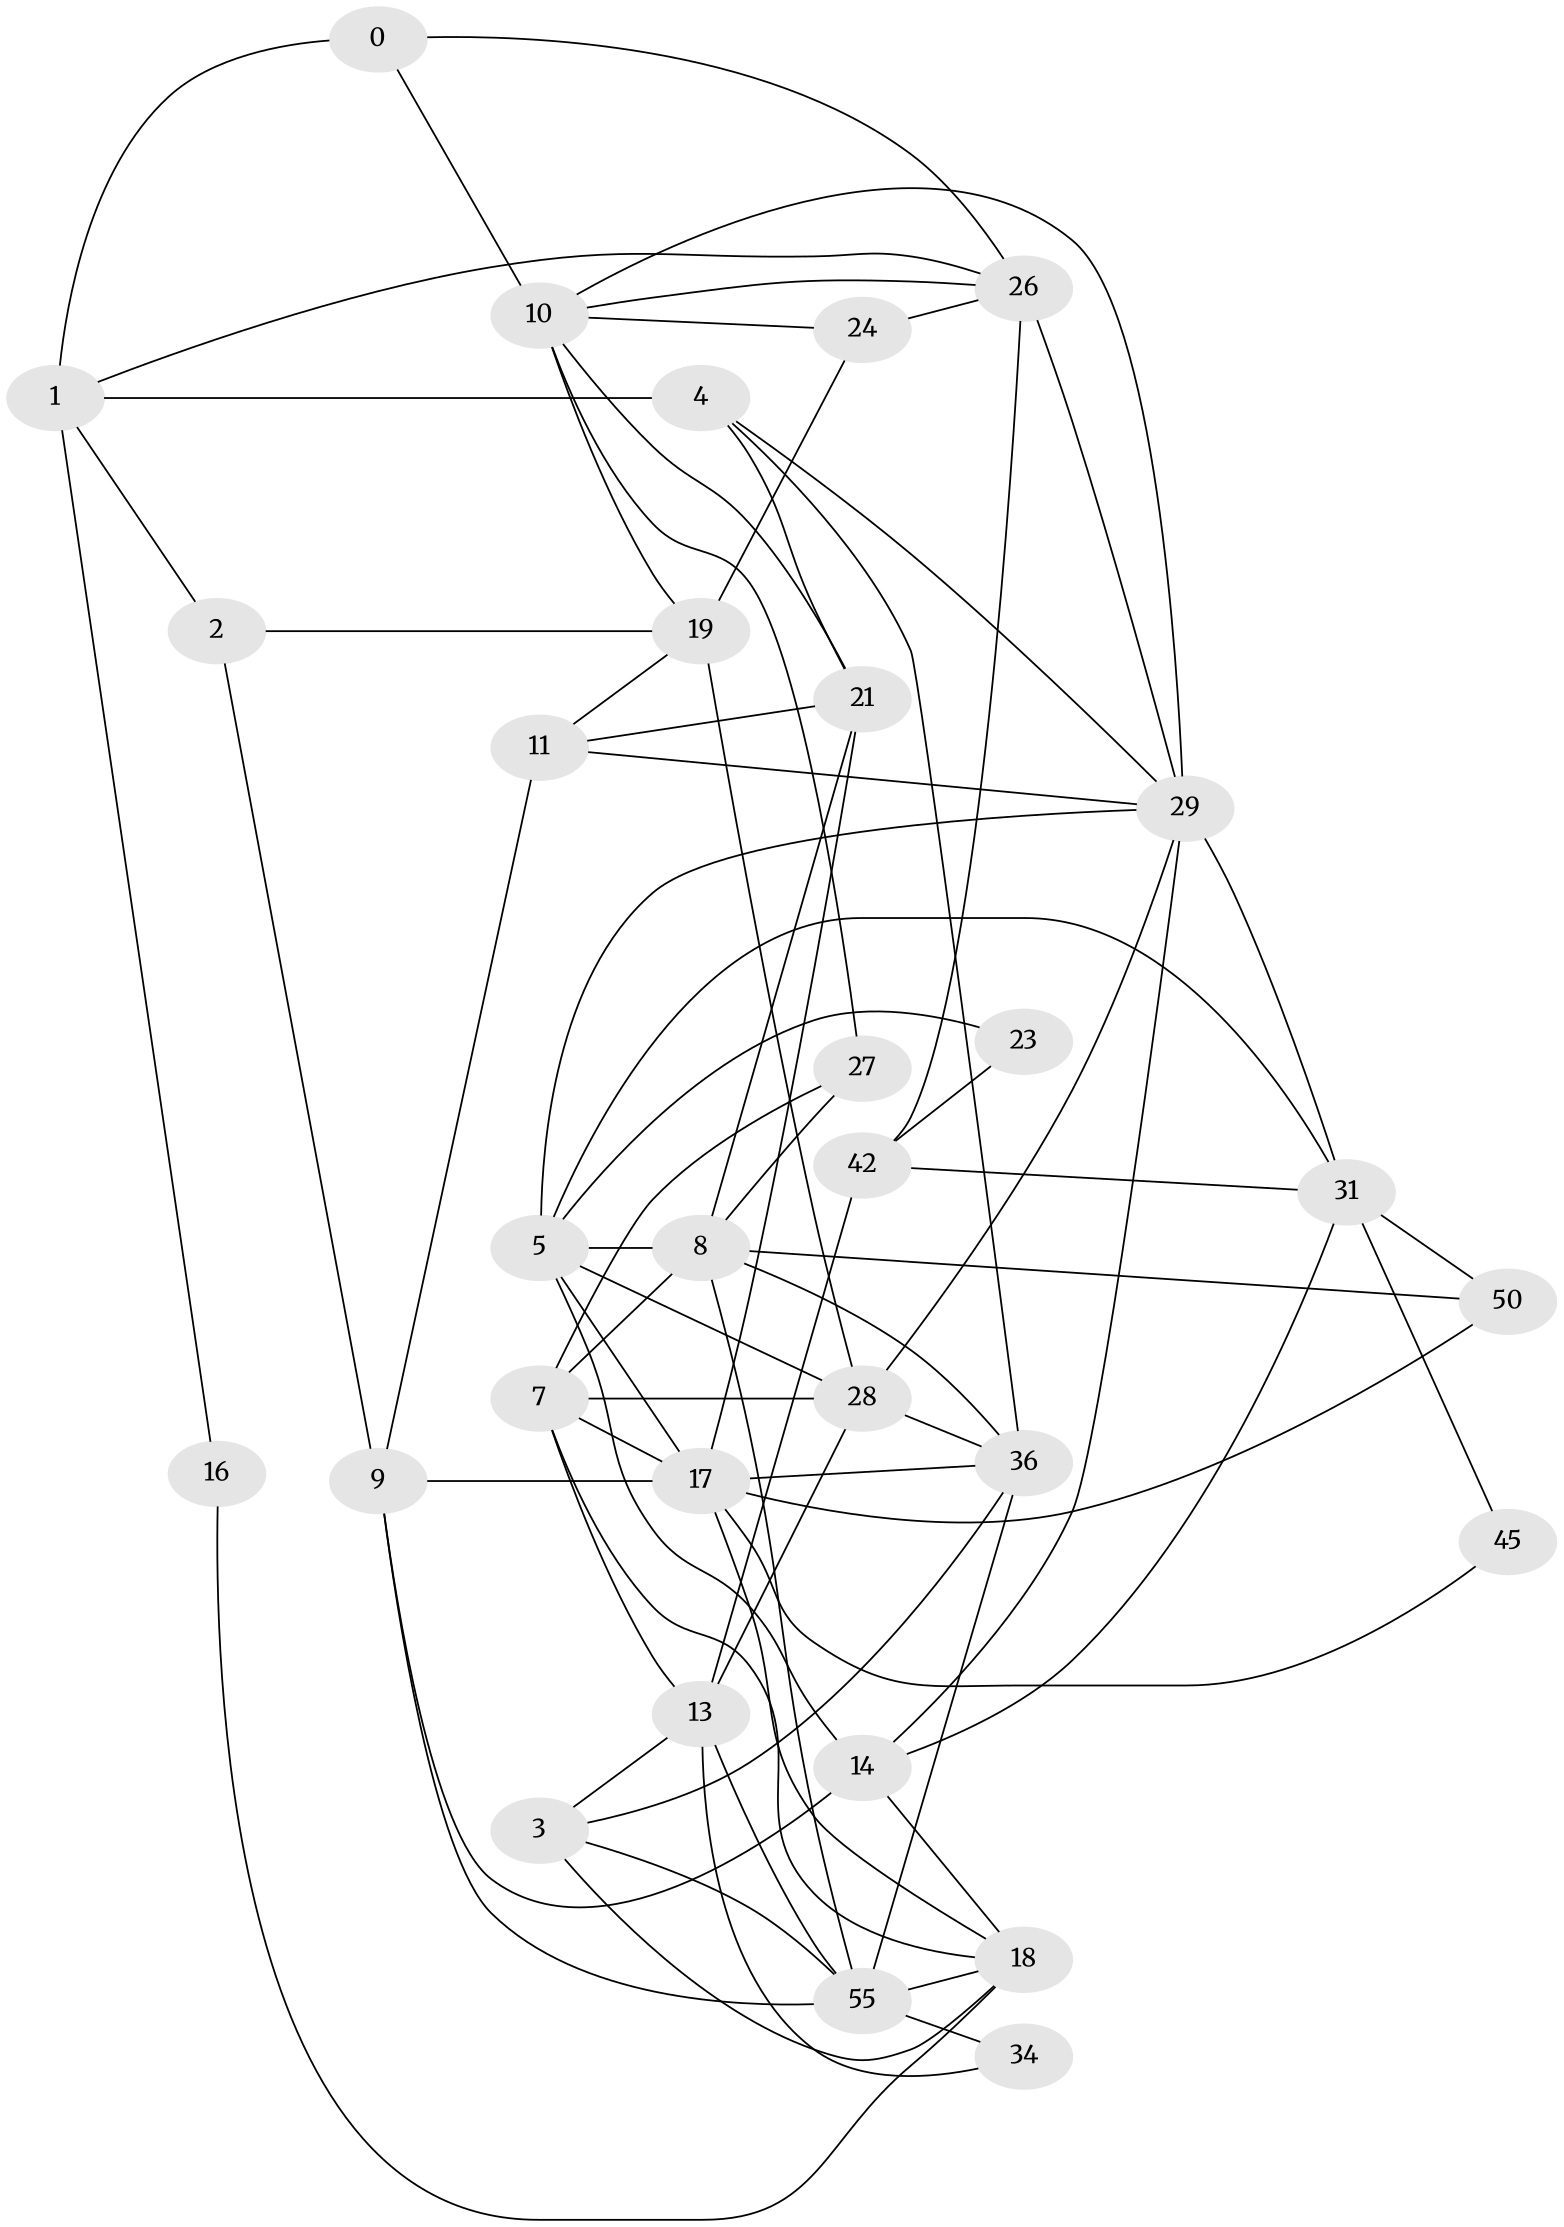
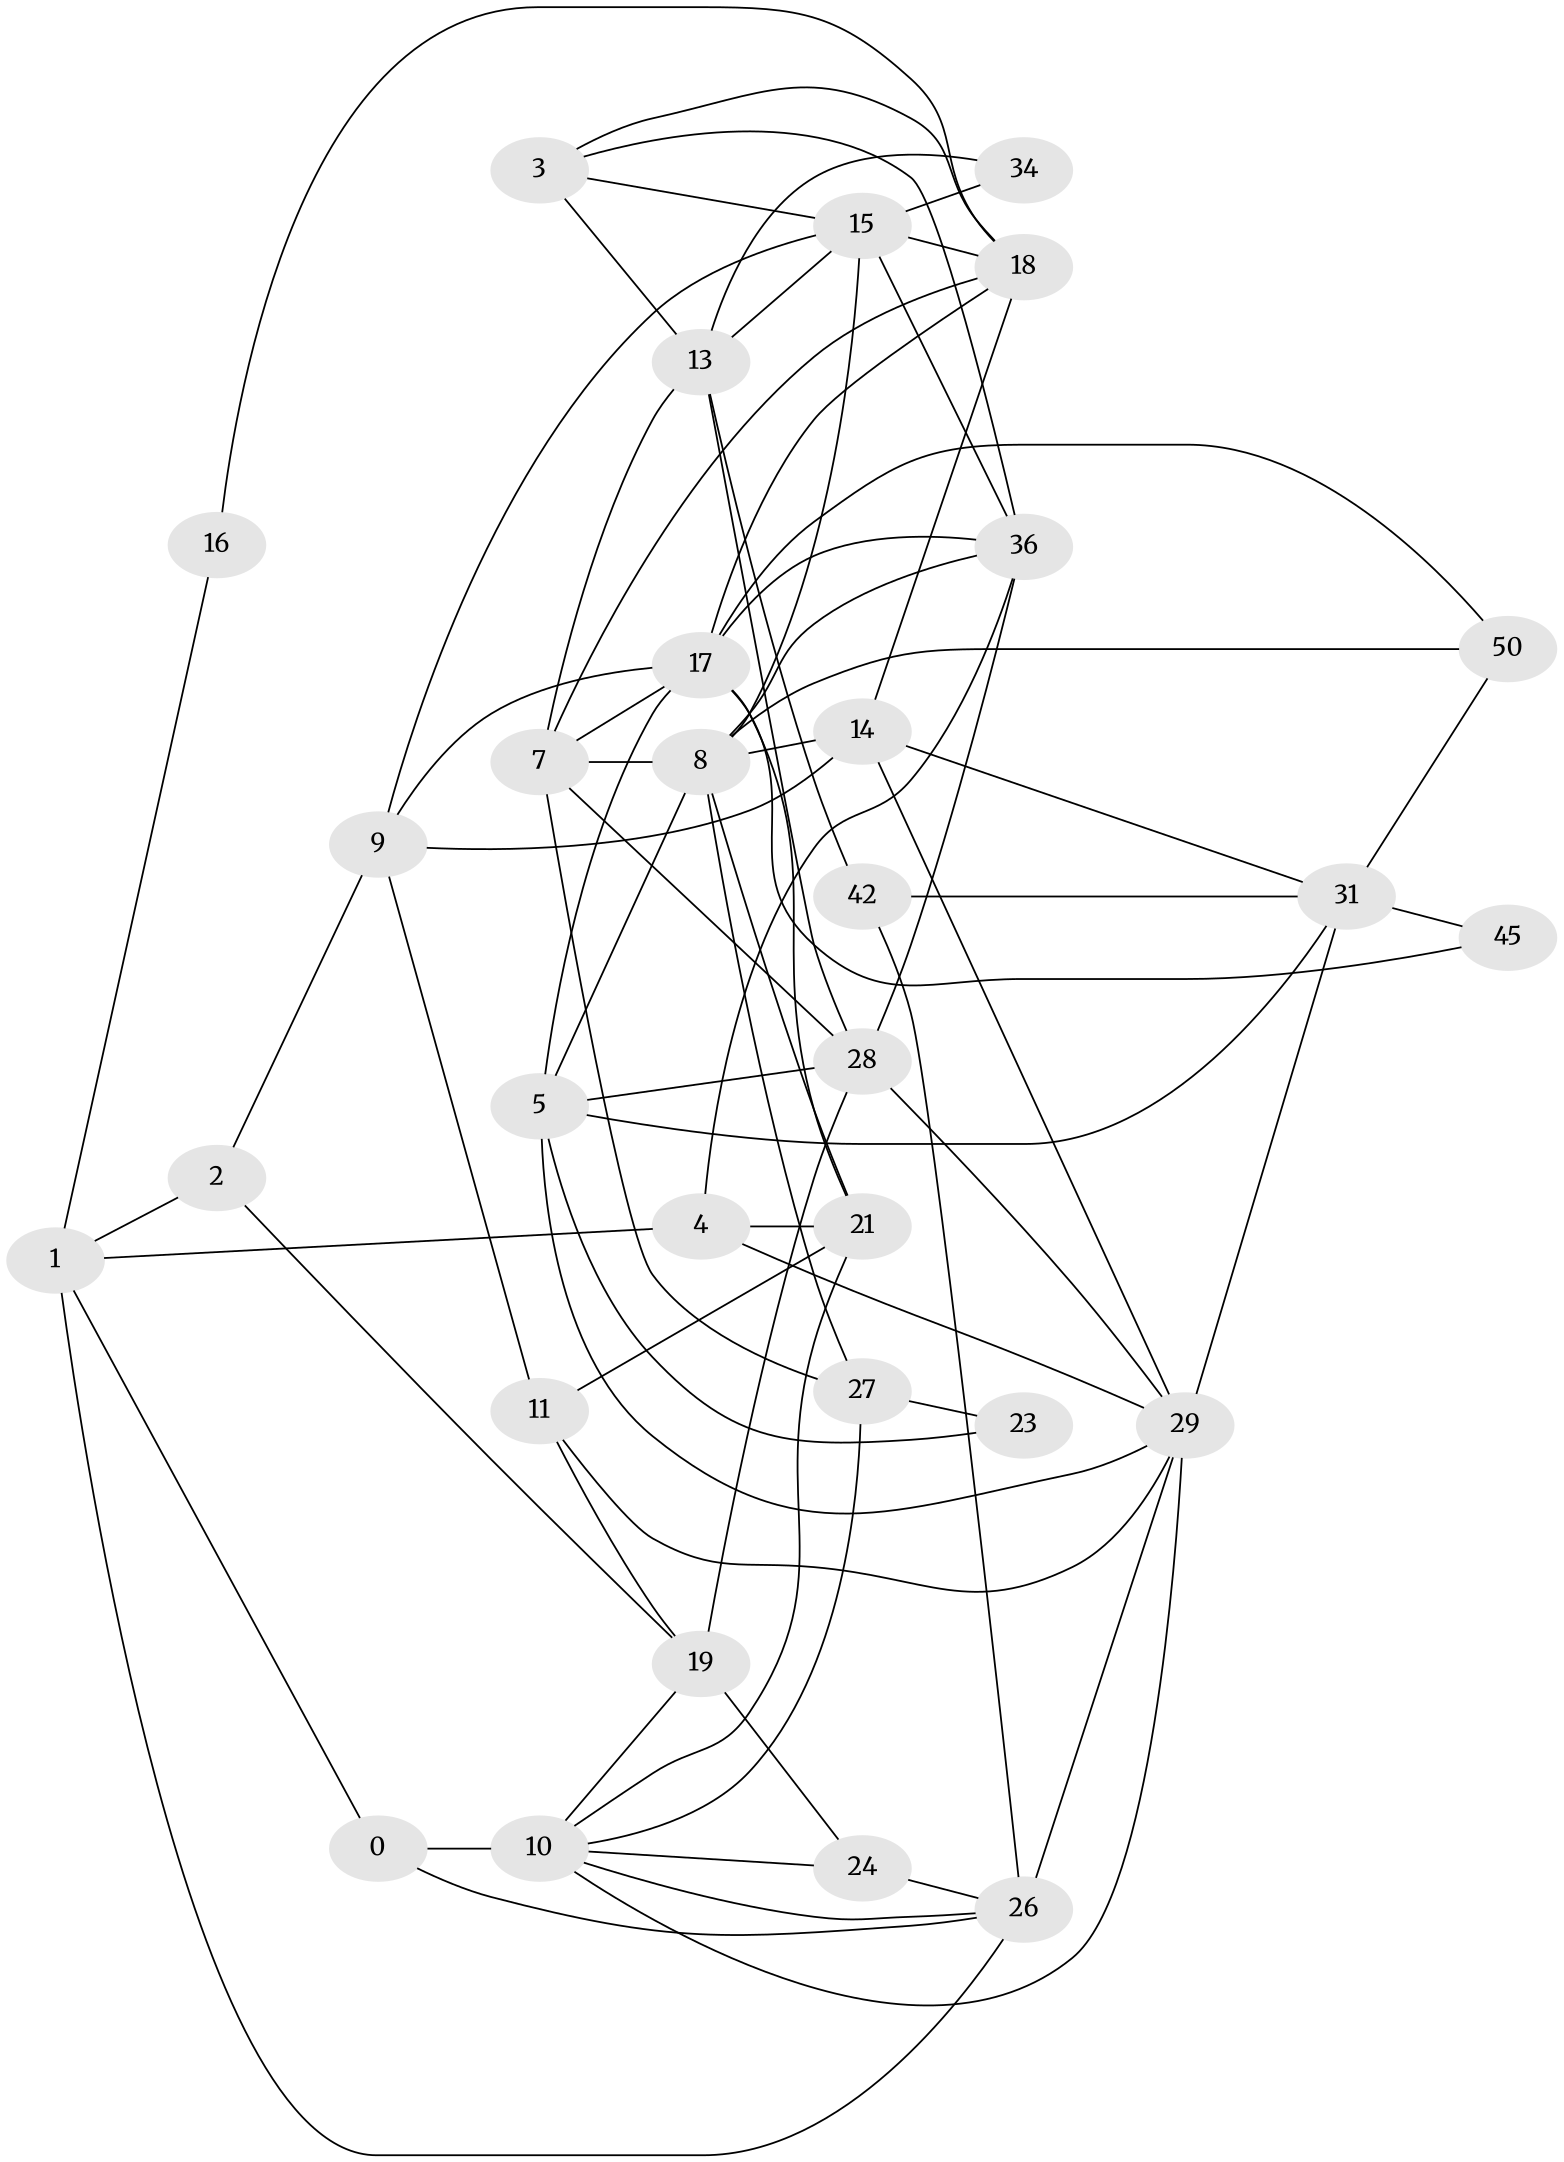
  graph {
    fontname=Merriweather
    rankdir=LR
    node [color=gray90 fontname=Merriweather style=filled]
    edge [fontname=Merriweather]
    1 [super="+20"]
    2 [super="+46"]
    4
    n4 [label=0]
    16
    26 [super="+40"]
    9
    19 [super="+42"]
    36 [super="+38"]
    21
    29 [super="+37"]
    10 [super="+41"]
    18 [super="+30"]
-   15 [super="+49" label=55]
+   15 [super="+49"]
    14 [super="+25"]
    17 [super="+51"]
    11 [super="+43"]
    28 [super="+35"]
    24
    3 [super="+12"]
    13 [super="+39"]
    n22 [label=42]
    34
    31 [super="+33"]
    5 [super="+32"]
    8 [super="+44"]
    23
    27
    50
    45
    7 [super="+48"]
    1 -- 2
    1 -- 4
    1 -- n4
    1 -- 16
    1 -- 26
    2 -- 9
    2 -- 19
    4 -- 36
    4 -- 21
    4 -- 29
    n4 -- 26
    n4 -- 10
    16 -- 18
    26 -- 29
    9 -- 15
    9 -- 14
    9 -- 17
    9 -- 11
    19 -- 28
    19 -- 24
    29 -- 31
    10 -- 26
    10 -- 19
    10 -- 21
    10 -- 29
    10 -- 24
    10 -- 27
    15 -- 36
    15 -- 18 [weight=2]
    15 -- 34 [weight=2]
    14 -- 29
    14 -- 18
    14 -- 31
    17 -- 36
    17 -- 21
    17 -- 18
    17 -- 50
    17 -- 45
    11 -- 19
    11 -- 21
    11 -- 29
    28 -- 36
    28 -- 29
    24 -- 26
    3 -- 36
    3 -- 18
    3 -- 15
    3 -- 13
    13 -- 15
    13 -- 28
    13 -- n22
    13 -- 34
    n22 -- 26
    n22 -- 31
-   n22 -- 23
+   27 -- 23
    31 -- 50
    31 -- 45
    5 -- 29
-   5 -- 14
+   8 -- 14
    5 -- 17
    5 -- 28
    5 -- 31
    5 -- 8
    5 -- 23
    8 -- 36
    8 -- 21
    8 -- 15
    8 -- 27
    8 -- 50
    7 -- 18
    7 -- 17
    7 -- 28 [weight=2]
    7 -- 13
    7 -- 8
    7 -- 27
  }
